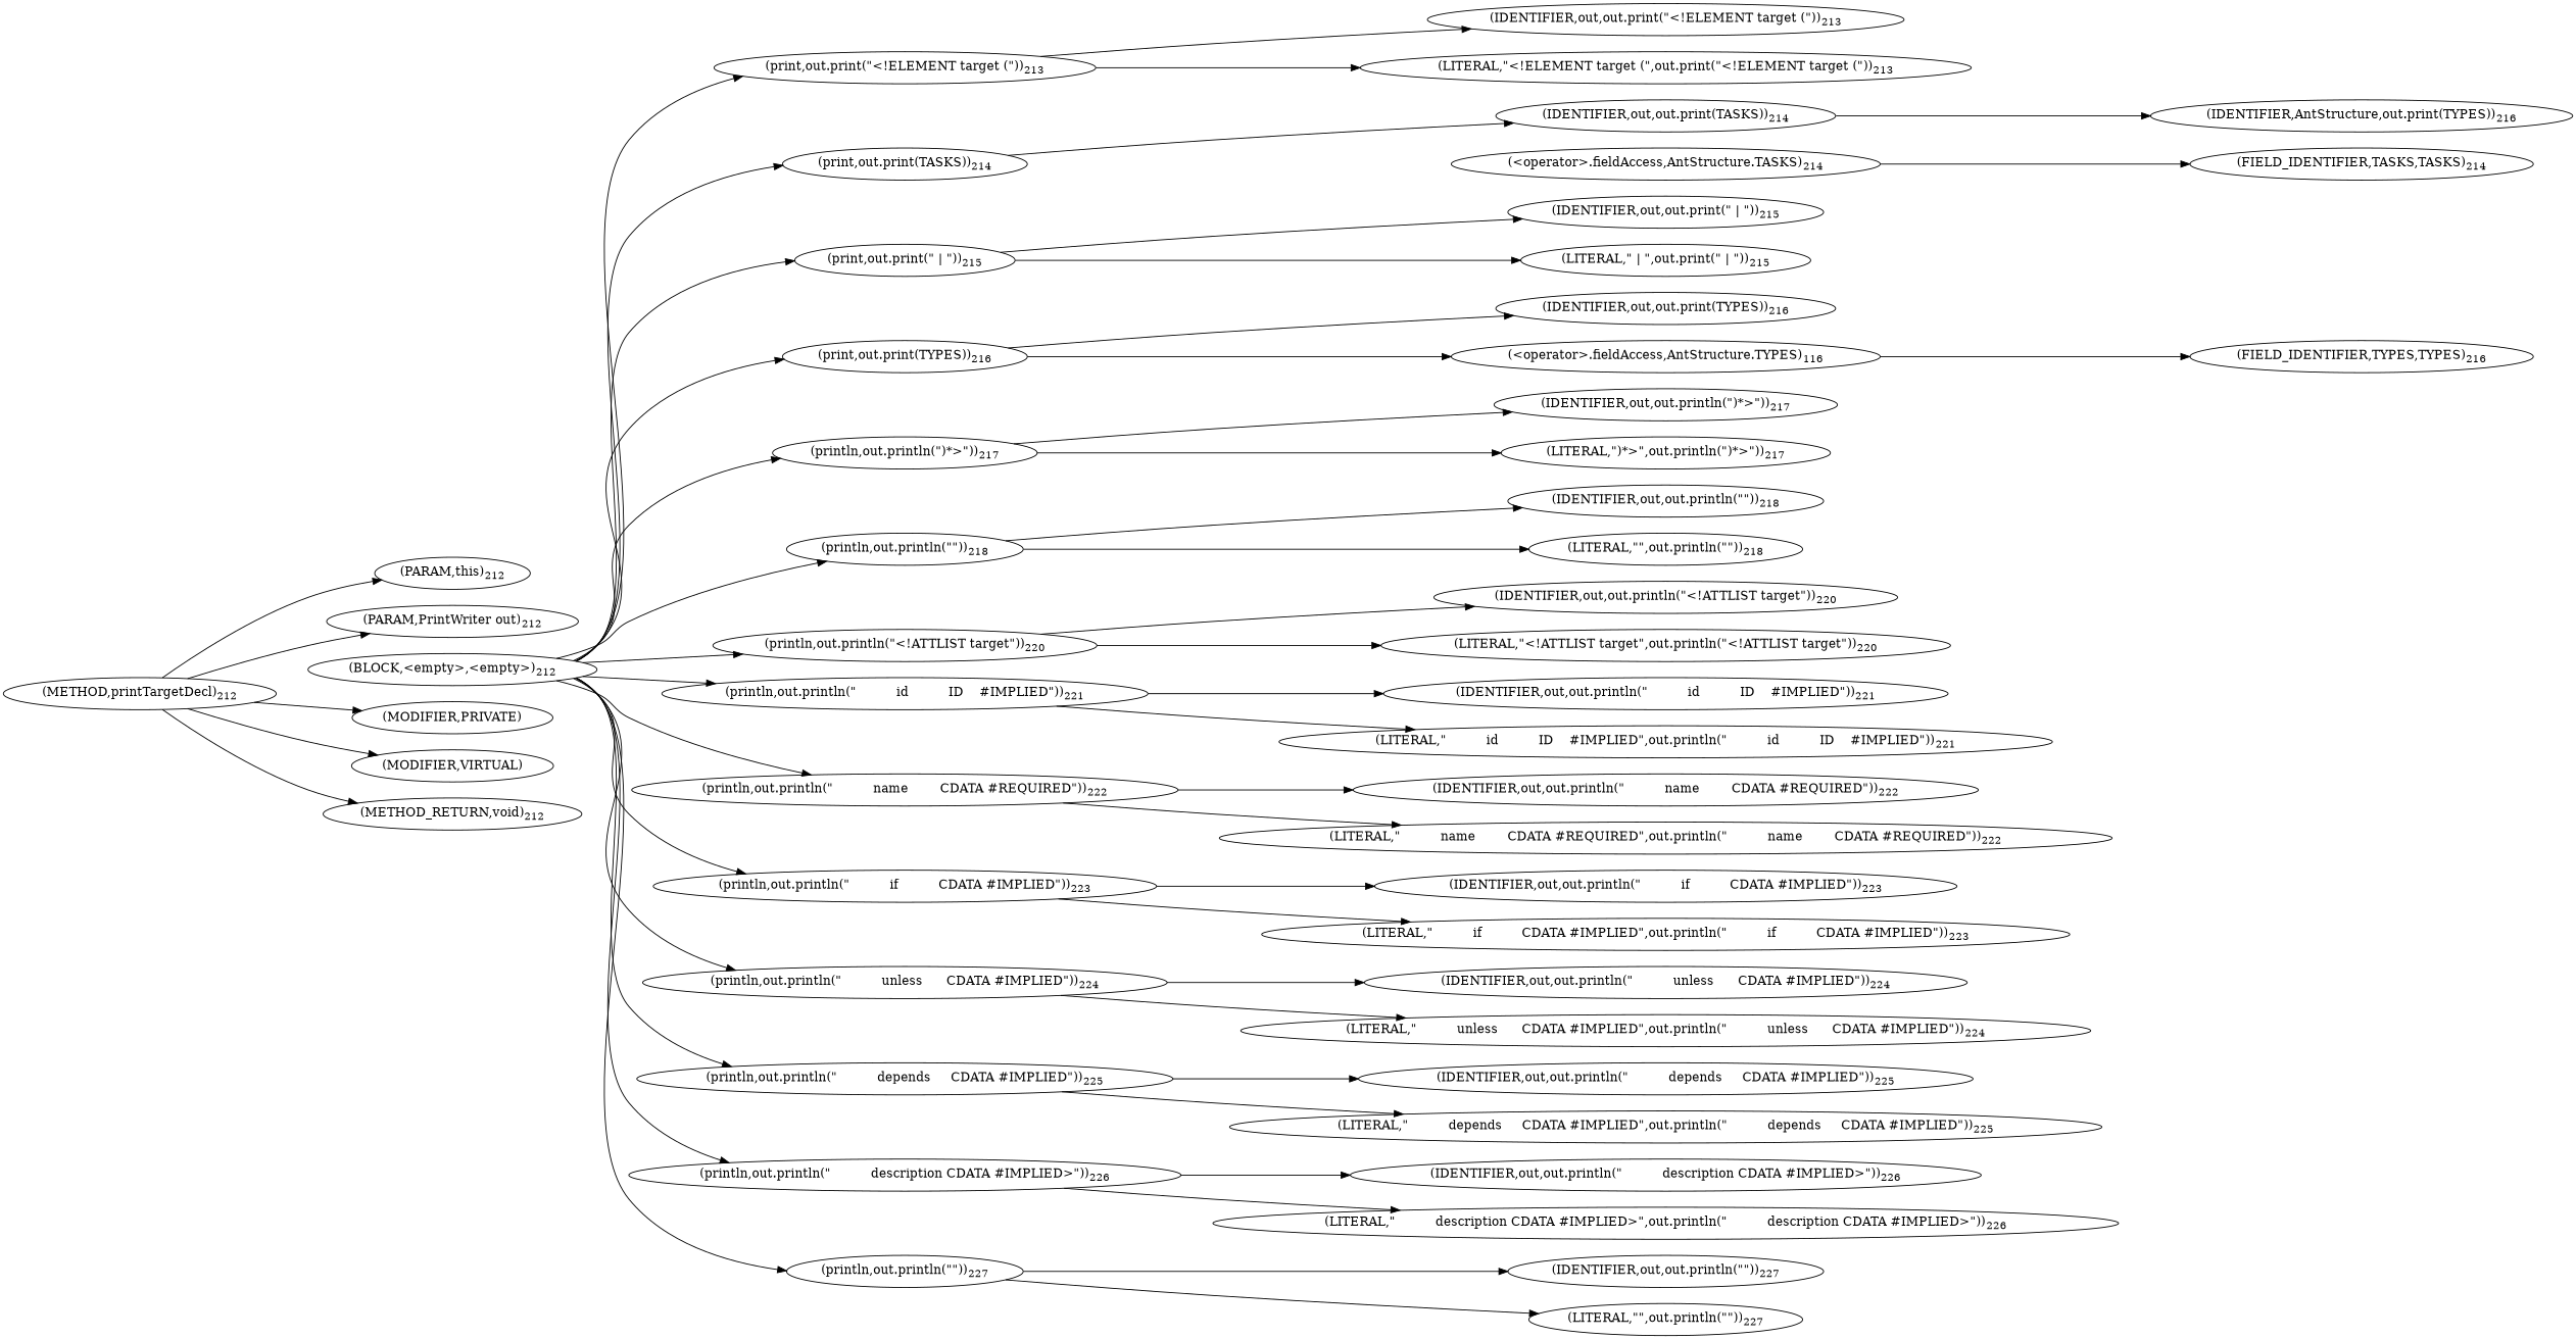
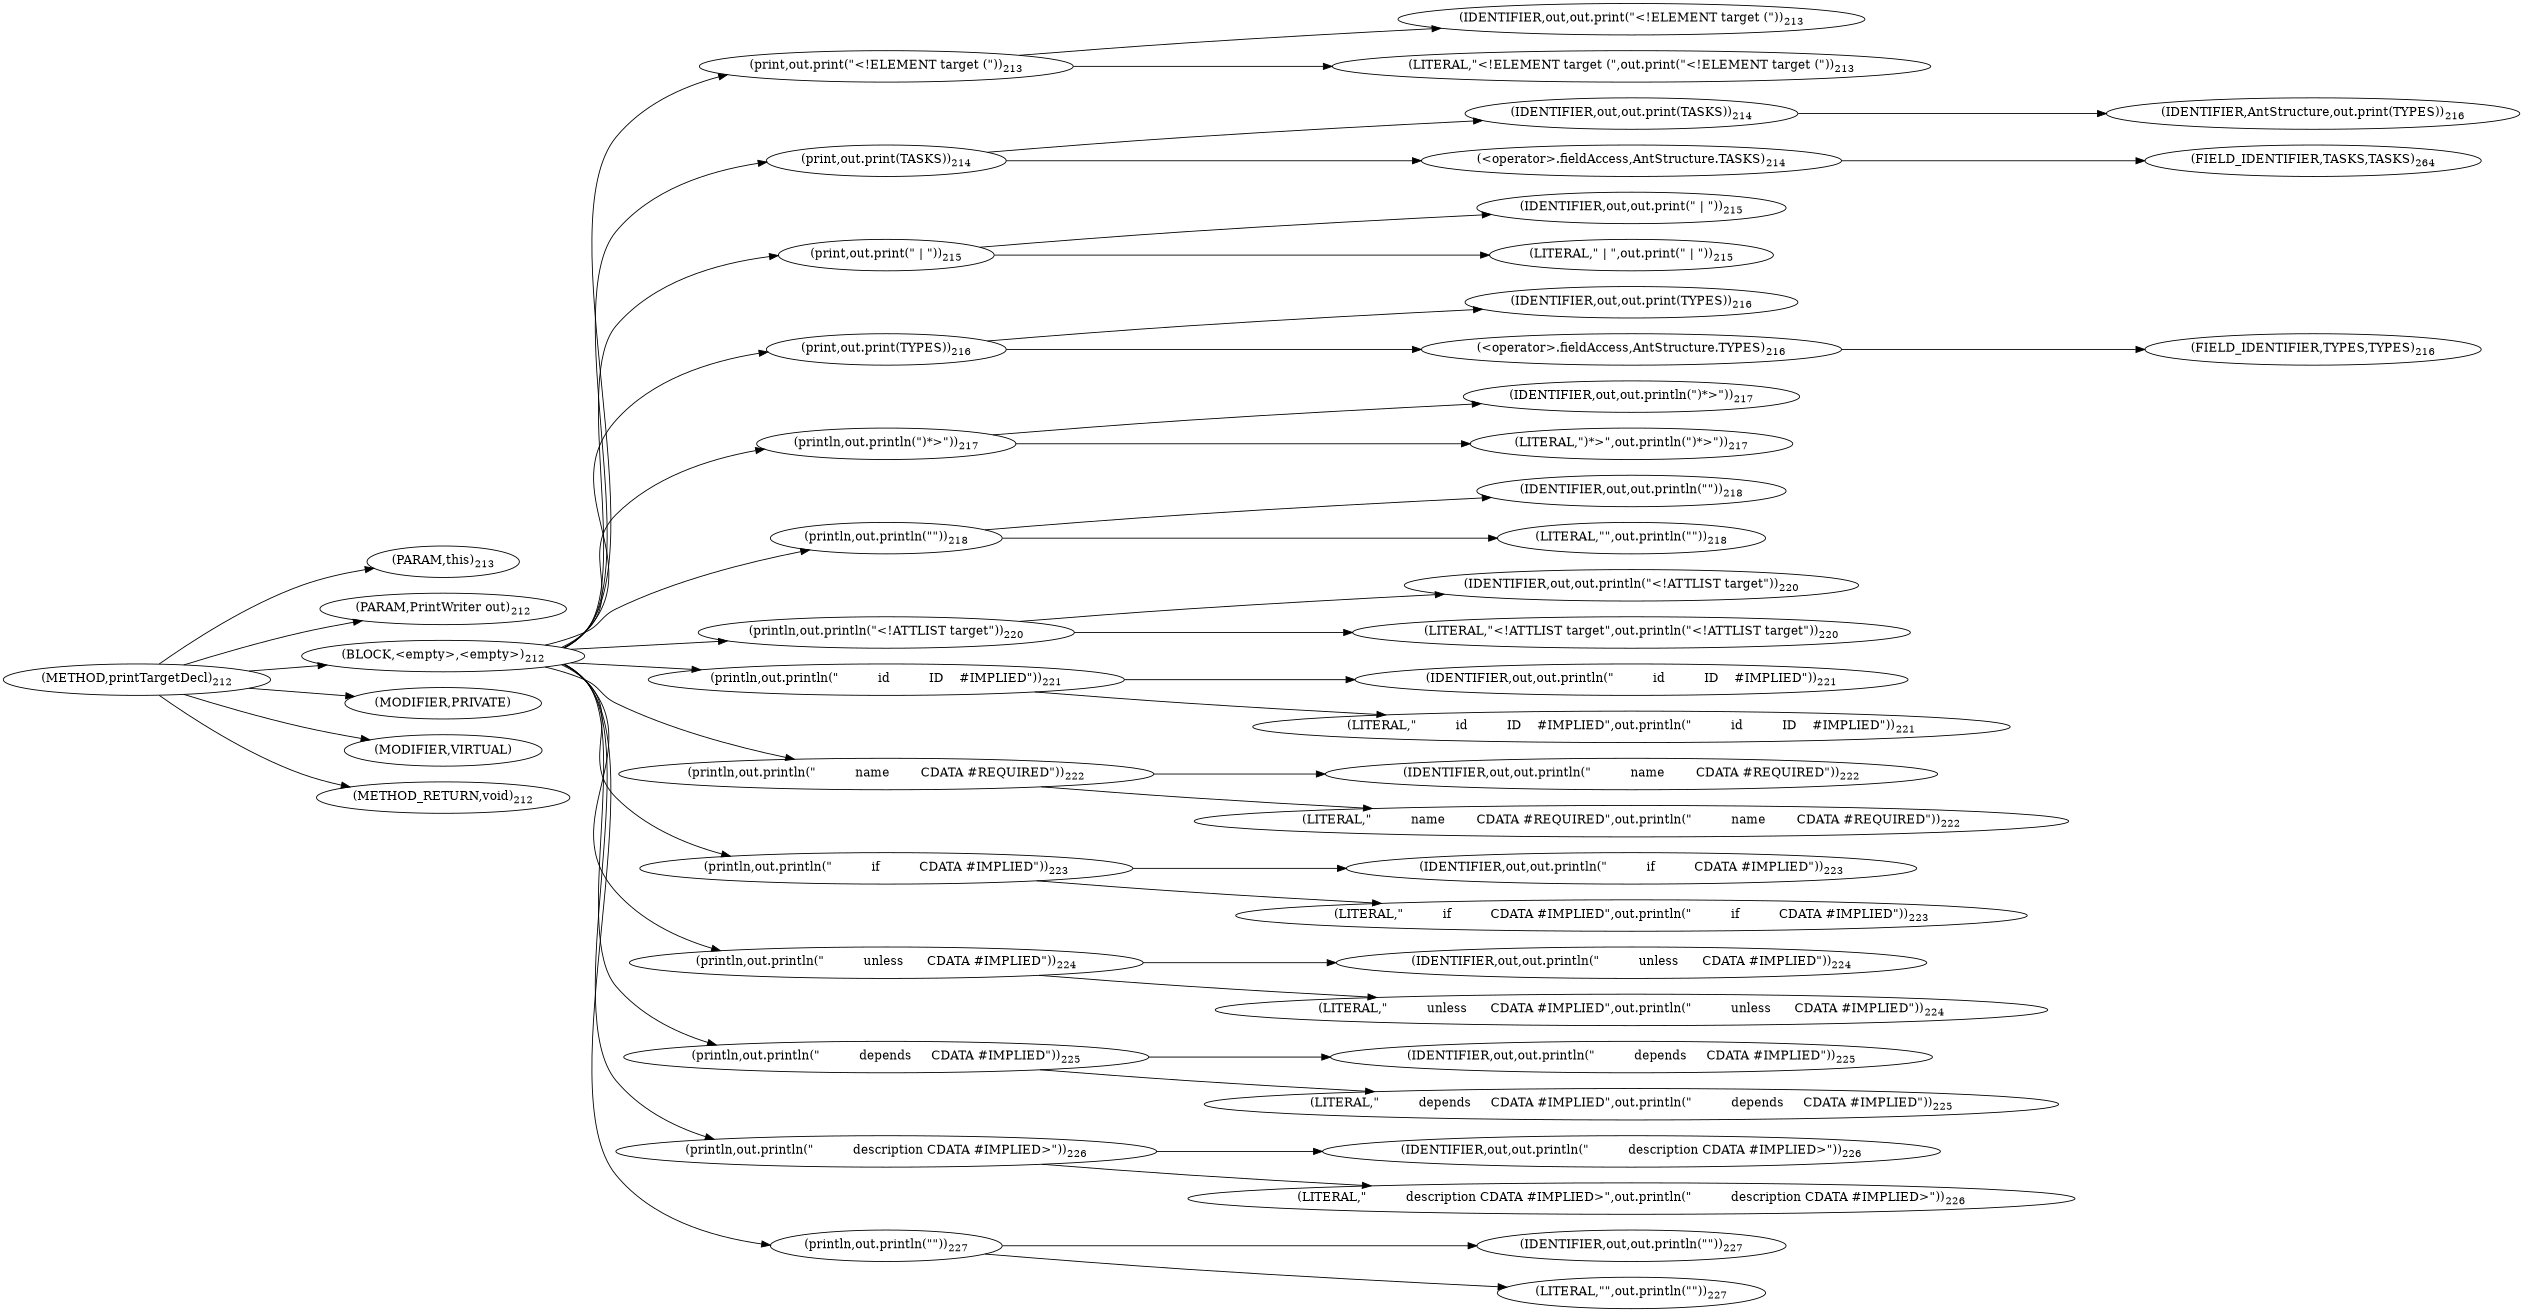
  digraph {
    rankdir=LR
    n1 [label=<(METHOD,printTargetDecl)<SUB>212</SUB>>]
-   n2 [label=<(PARAM,this)<SUB>212</SUB>>]
+   n2 [label=<(PARAM,this)<SUB>213</SUB>>]
    n3 [label=<(PARAM,PrintWriter out)<SUB>212</SUB>>]
    n4 [label=<(BLOCK,&lt;empty&gt;,&lt;empty&gt;)<SUB>212</SUB>>]
    n5 [label=<(MODIFIER,PRIVATE)>]
    n6 [label=<(MODIFIER,VIRTUAL)>]
    n7 [label=<(METHOD_RETURN,void)<SUB>212</SUB>>]
    n8 [label=<(print,out.print(&quot;&lt;!ELEMENT target (&quot;))<SUB>213</SUB>>]
    n9 [label=<(print,out.print(TASKS))<SUB>214</SUB>>]
    n10 [label=<(print,out.print(&quot; | &quot;))<SUB>215</SUB>>]
    n11 [label=<(print,out.print(TYPES))<SUB>216</SUB>>]
    n12 [label=<(println,out.println(&quot;)*&gt;&quot;))<SUB>217</SUB>>]
    n13 [label=<(println,out.println(&quot;&quot;))<SUB>218</SUB>>]
    n14 [label=<(println,out.println(&quot;&lt;!ATTLIST target&quot;))<SUB>220</SUB>>]
    n15 [label=<(println,out.println(&quot;          id          ID    #IMPLIED&quot;))<SUB>221</SUB>>]
    n16 [label=<(println,out.println(&quot;          name        CDATA #REQUIRED&quot;))<SUB>222</SUB>>]
    n17 [label=<(println,out.println(&quot;          if          CDATA #IMPLIED&quot;))<SUB>223</SUB>>]
    n18 [label=<(println,out.println(&quot;          unless      CDATA #IMPLIED&quot;))<SUB>224</SUB>>]
    n19 [label=<(println,out.println(&quot;          depends     CDATA #IMPLIED&quot;))<SUB>225</SUB>>]
    n20 [label=<(println,out.println(&quot;          description CDATA #IMPLIED&gt;&quot;))<SUB>226</SUB>>]
    n21 [label=<(println,out.println(&quot;&quot;))<SUB>227</SUB>>]
    n22 [label=<(IDENTIFIER,out,out.print(&quot;&lt;!ELEMENT target (&quot;))<SUB>213</SUB>>]
    n23 [label=<(LITERAL,&quot;&lt;!ELEMENT target (&quot;,out.print(&quot;&lt;!ELEMENT target (&quot;))<SUB>213</SUB>>]
    n24 [label=<(IDENTIFIER,out,out.print(TASKS))<SUB>214</SUB>>]
    n25 [label=<(&lt;operator&gt;.fieldAccess,AntStructure.TASKS)<SUB>214</SUB>>]
    n26 [label=<(IDENTIFIER,out,out.print(&quot; | &quot;))<SUB>215</SUB>>]
    n27 [label=<(LITERAL,&quot; | &quot;,out.print(&quot; | &quot;))<SUB>215</SUB>>]
    n28 [label=<(IDENTIFIER,out,out.print(TYPES))<SUB>216</SUB>>]
-   n29 [label=<(&lt;operator&gt;.fieldAccess,AntStructure.TYPES)<SUB>116</SUB>>]
+   n29 [label=<(&lt;operator&gt;.fieldAccess,AntStructure.TYPES)<SUB>216</SUB>>]
    n30 [label=<(IDENTIFIER,out,out.println(&quot;)*&gt;&quot;))<SUB>217</SUB>>]
    n31 [label=<(LITERAL,&quot;)*&gt;&quot;,out.println(&quot;)*&gt;&quot;))<SUB>217</SUB>>]
    n32 [label=<(IDENTIFIER,out,out.println(&quot;&quot;))<SUB>218</SUB>>]
    n33 [label=<(LITERAL,&quot;&quot;,out.println(&quot;&quot;))<SUB>218</SUB>>]
    n34 [label=<(IDENTIFIER,out,out.println(&quot;&lt;!ATTLIST target&quot;))<SUB>220</SUB>>]
    n35 [label=<(LITERAL,&quot;&lt;!ATTLIST target&quot;,out.println(&quot;&lt;!ATTLIST target&quot;))<SUB>220</SUB>>]
    n36 [label=<(IDENTIFIER,out,out.println(&quot;          id          ID    #IMPLIED&quot;))<SUB>221</SUB>>]
    n37 [label=<(LITERAL,&quot;          id          ID    #IMPLIED&quot;,out.println(&quot;          id          ID    #IMPLIED&quot;))<SUB>221</SUB>>]
    n38 [label=<(IDENTIFIER,out,out.println(&quot;          name        CDATA #REQUIRED&quot;))<SUB>222</SUB>>]
    n39 [label=<(LITERAL,&quot;          name        CDATA #REQUIRED&quot;,out.println(&quot;          name        CDATA #REQUIRED&quot;))<SUB>222</SUB>>]
    n40 [label=<(IDENTIFIER,out,out.println(&quot;          if          CDATA #IMPLIED&quot;))<SUB>223</SUB>>]
    n41 [label=<(LITERAL,&quot;          if          CDATA #IMPLIED&quot;,out.println(&quot;          if          CDATA #IMPLIED&quot;))<SUB>223</SUB>>]
    n42 [label=<(IDENTIFIER,out,out.println(&quot;          unless      CDATA #IMPLIED&quot;))<SUB>224</SUB>>]
    n43 [label=<(LITERAL,&quot;          unless      CDATA #IMPLIED&quot;,out.println(&quot;          unless      CDATA #IMPLIED&quot;))<SUB>224</SUB>>]
    n44 [label=<(IDENTIFIER,out,out.println(&quot;          depends     CDATA #IMPLIED&quot;))<SUB>225</SUB>>]
    n45 [label=<(LITERAL,&quot;          depends     CDATA #IMPLIED&quot;,out.println(&quot;          depends     CDATA #IMPLIED&quot;))<SUB>225</SUB>>]
    n46 [label=<(IDENTIFIER,out,out.println(&quot;          description CDATA #IMPLIED&gt;&quot;))<SUB>226</SUB>>]
    n47 [label=<(LITERAL,&quot;          description CDATA #IMPLIED&gt;&quot;,out.println(&quot;          description CDATA #IMPLIED&gt;&quot;))<SUB>226</SUB>>]
    n48 [label=<(IDENTIFIER,out,out.println(&quot;&quot;))<SUB>227</SUB>>]
    n49 [label=<(LITERAL,&quot;&quot;,out.println(&quot;&quot;))<SUB>227</SUB>>]
    n50 [label=<(IDENTIFIER,AntStructure,out.print(TYPES))<SUB>216</SUB>>]
-   n51 [label=<(FIELD_IDENTIFIER,TASKS,TASKS)<SUB>214</SUB>>]
+   n51 [label=<(FIELD_IDENTIFIER,TASKS,TASKS)<SUB>264</SUB>>]
    n52 [label=<(FIELD_IDENTIFIER,TYPES,TYPES)<SUB>216</SUB>>]
    n1 -> n2
    n1 -> n3
+   n1 -> n4
    n1 -> n5
    n1 -> n6
    n1 -> n7
    n4 -> n8
    n4 -> n9
    n4 -> n10
    n4 -> n11
    n4 -> n12
    n4 -> n13
    n4 -> n14
    n4 -> n15
    n4 -> n16
    n4 -> n17
    n4 -> n18
    n4 -> n19
    n4 -> n20
    n4 -> n21
    n8 -> n22
    n8 -> n23
    n9 -> n24
+   n9 -> n25
    n10 -> n26
    n10 -> n27
    n11 -> n28
    n11 -> n29
    n12 -> n30
    n12 -> n31
    n13 -> n32
    n13 -> n33
    n14 -> n34
    n14 -> n35
    n15 -> n36
    n15 -> n37
    n16 -> n38
    n16 -> n39
    n17 -> n40
    n17 -> n41
    n18 -> n42
    n18 -> n43
    n19 -> n44
    n19 -> n45
    n20 -> n46
    n20 -> n47
    n21 -> n48
    n21 -> n49
    n24 -> n50
    n25 -> n51
    n29 -> n52
  }
